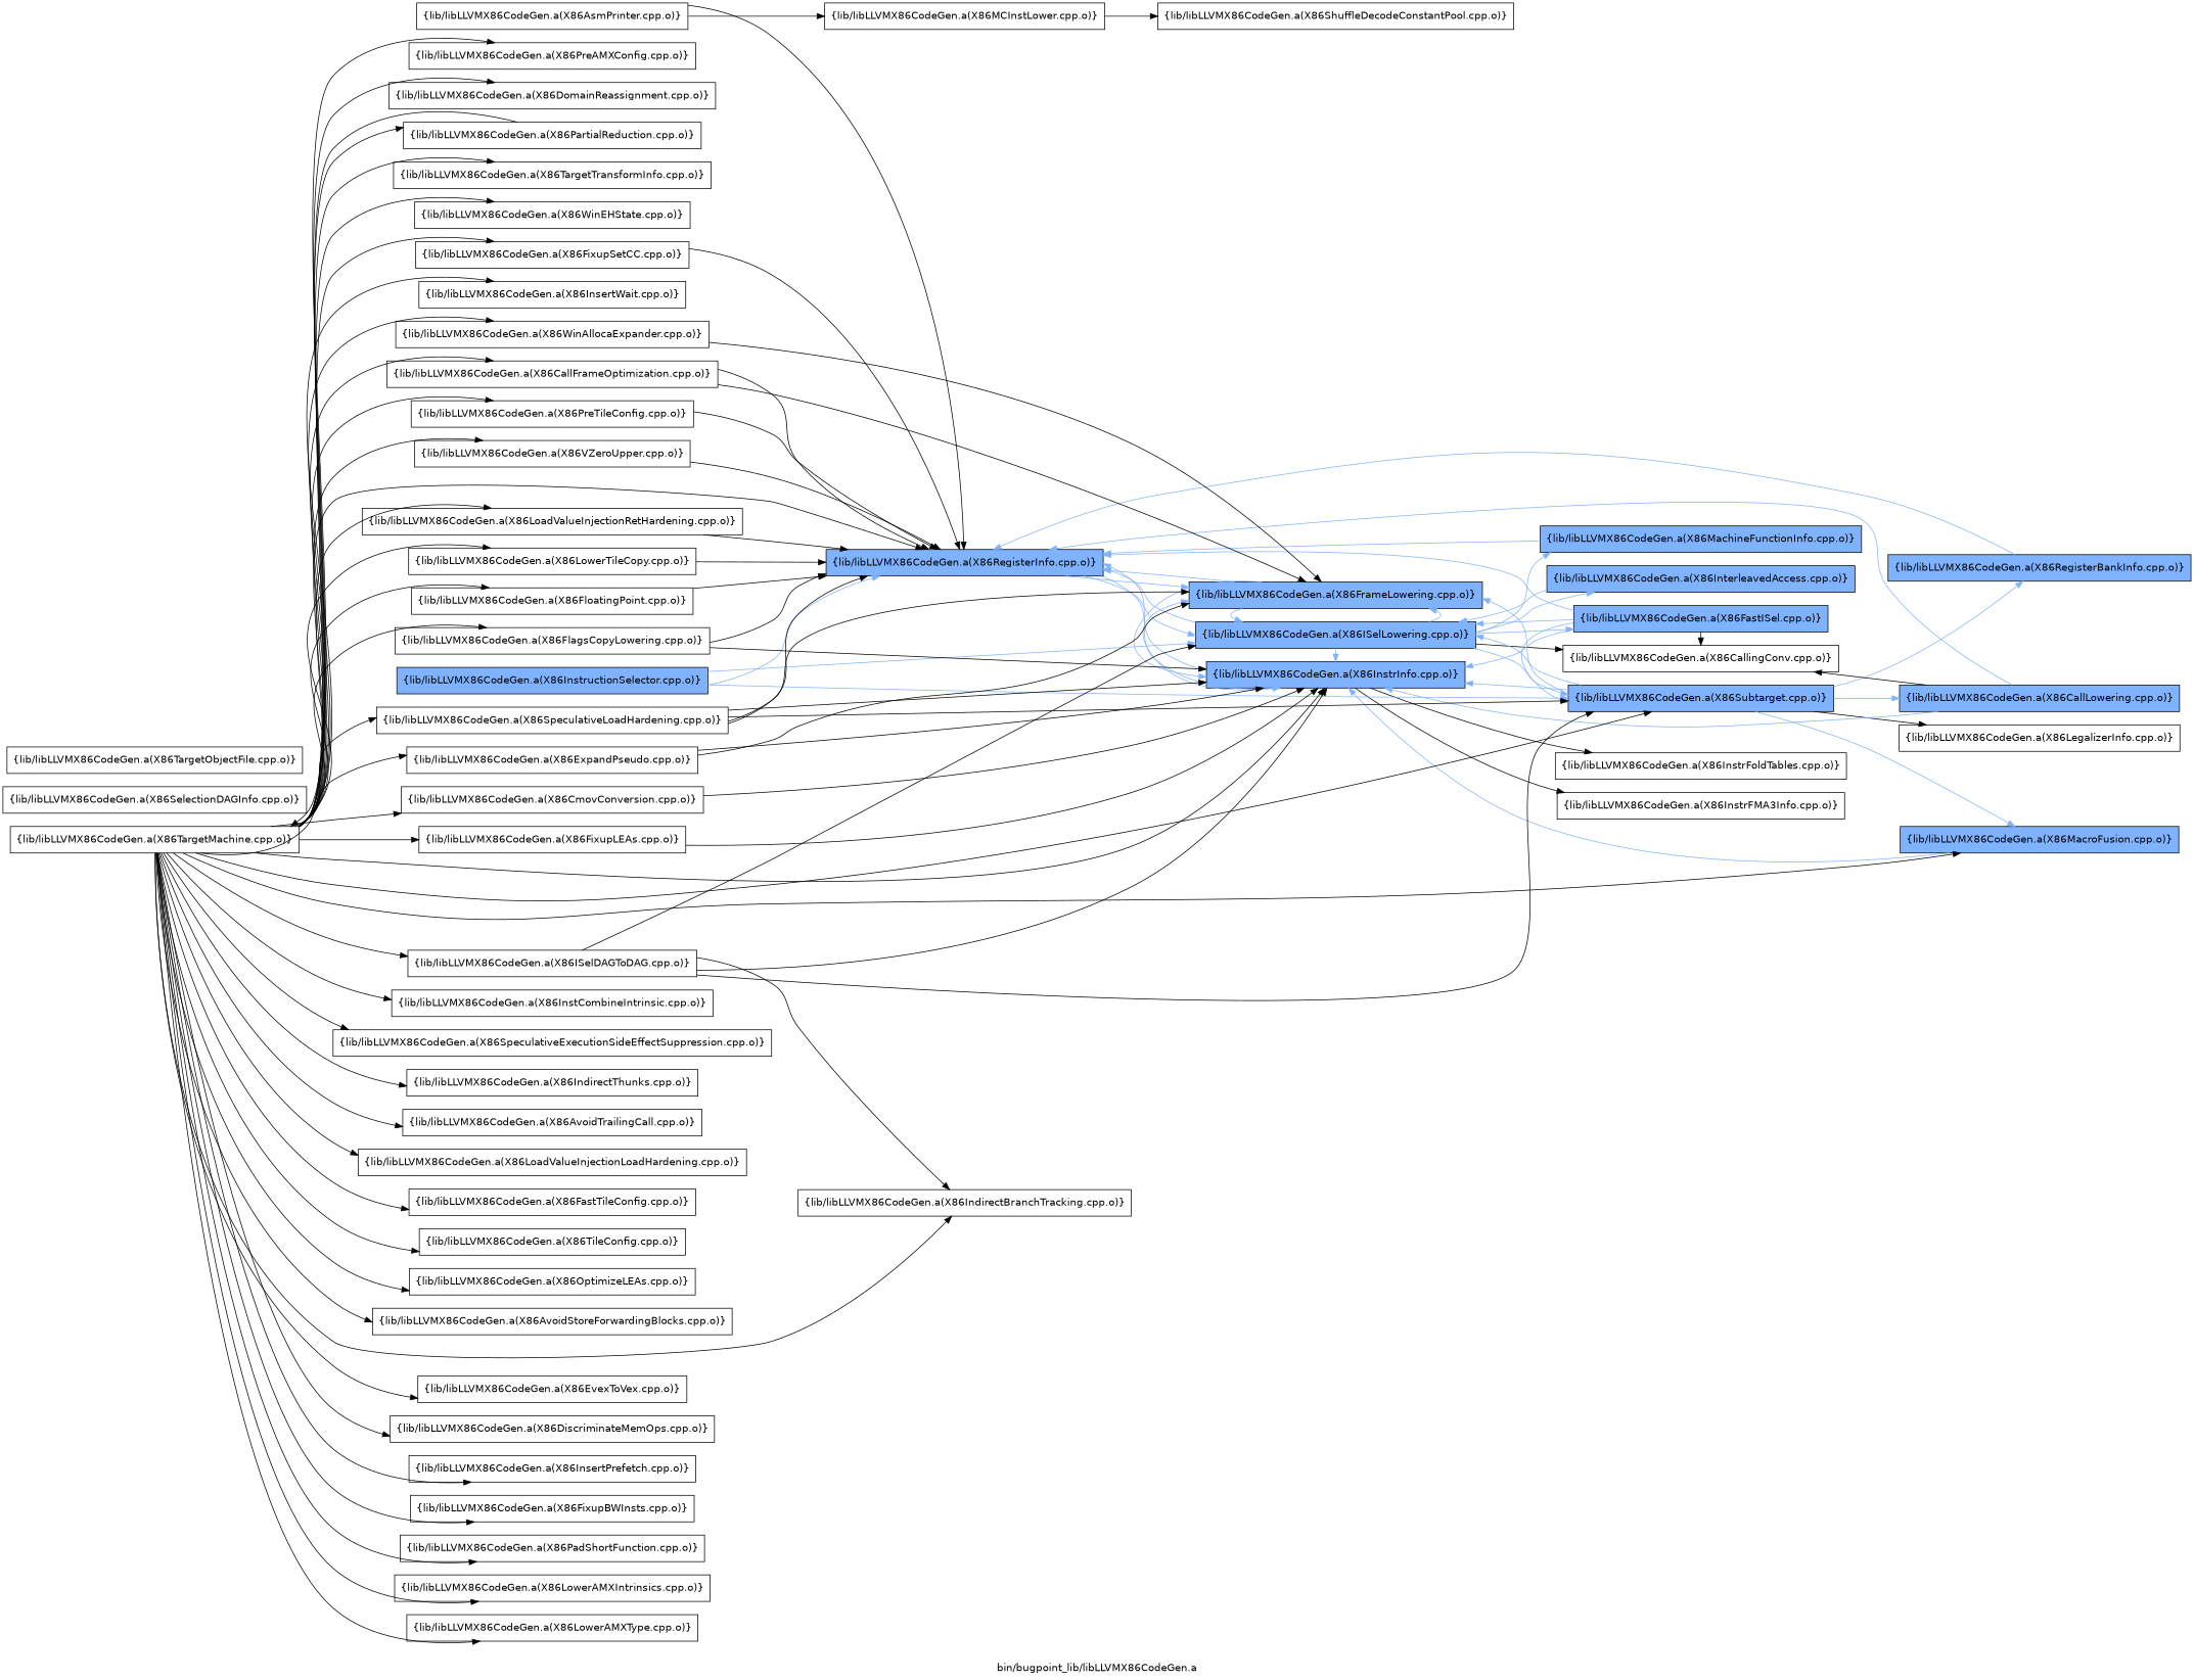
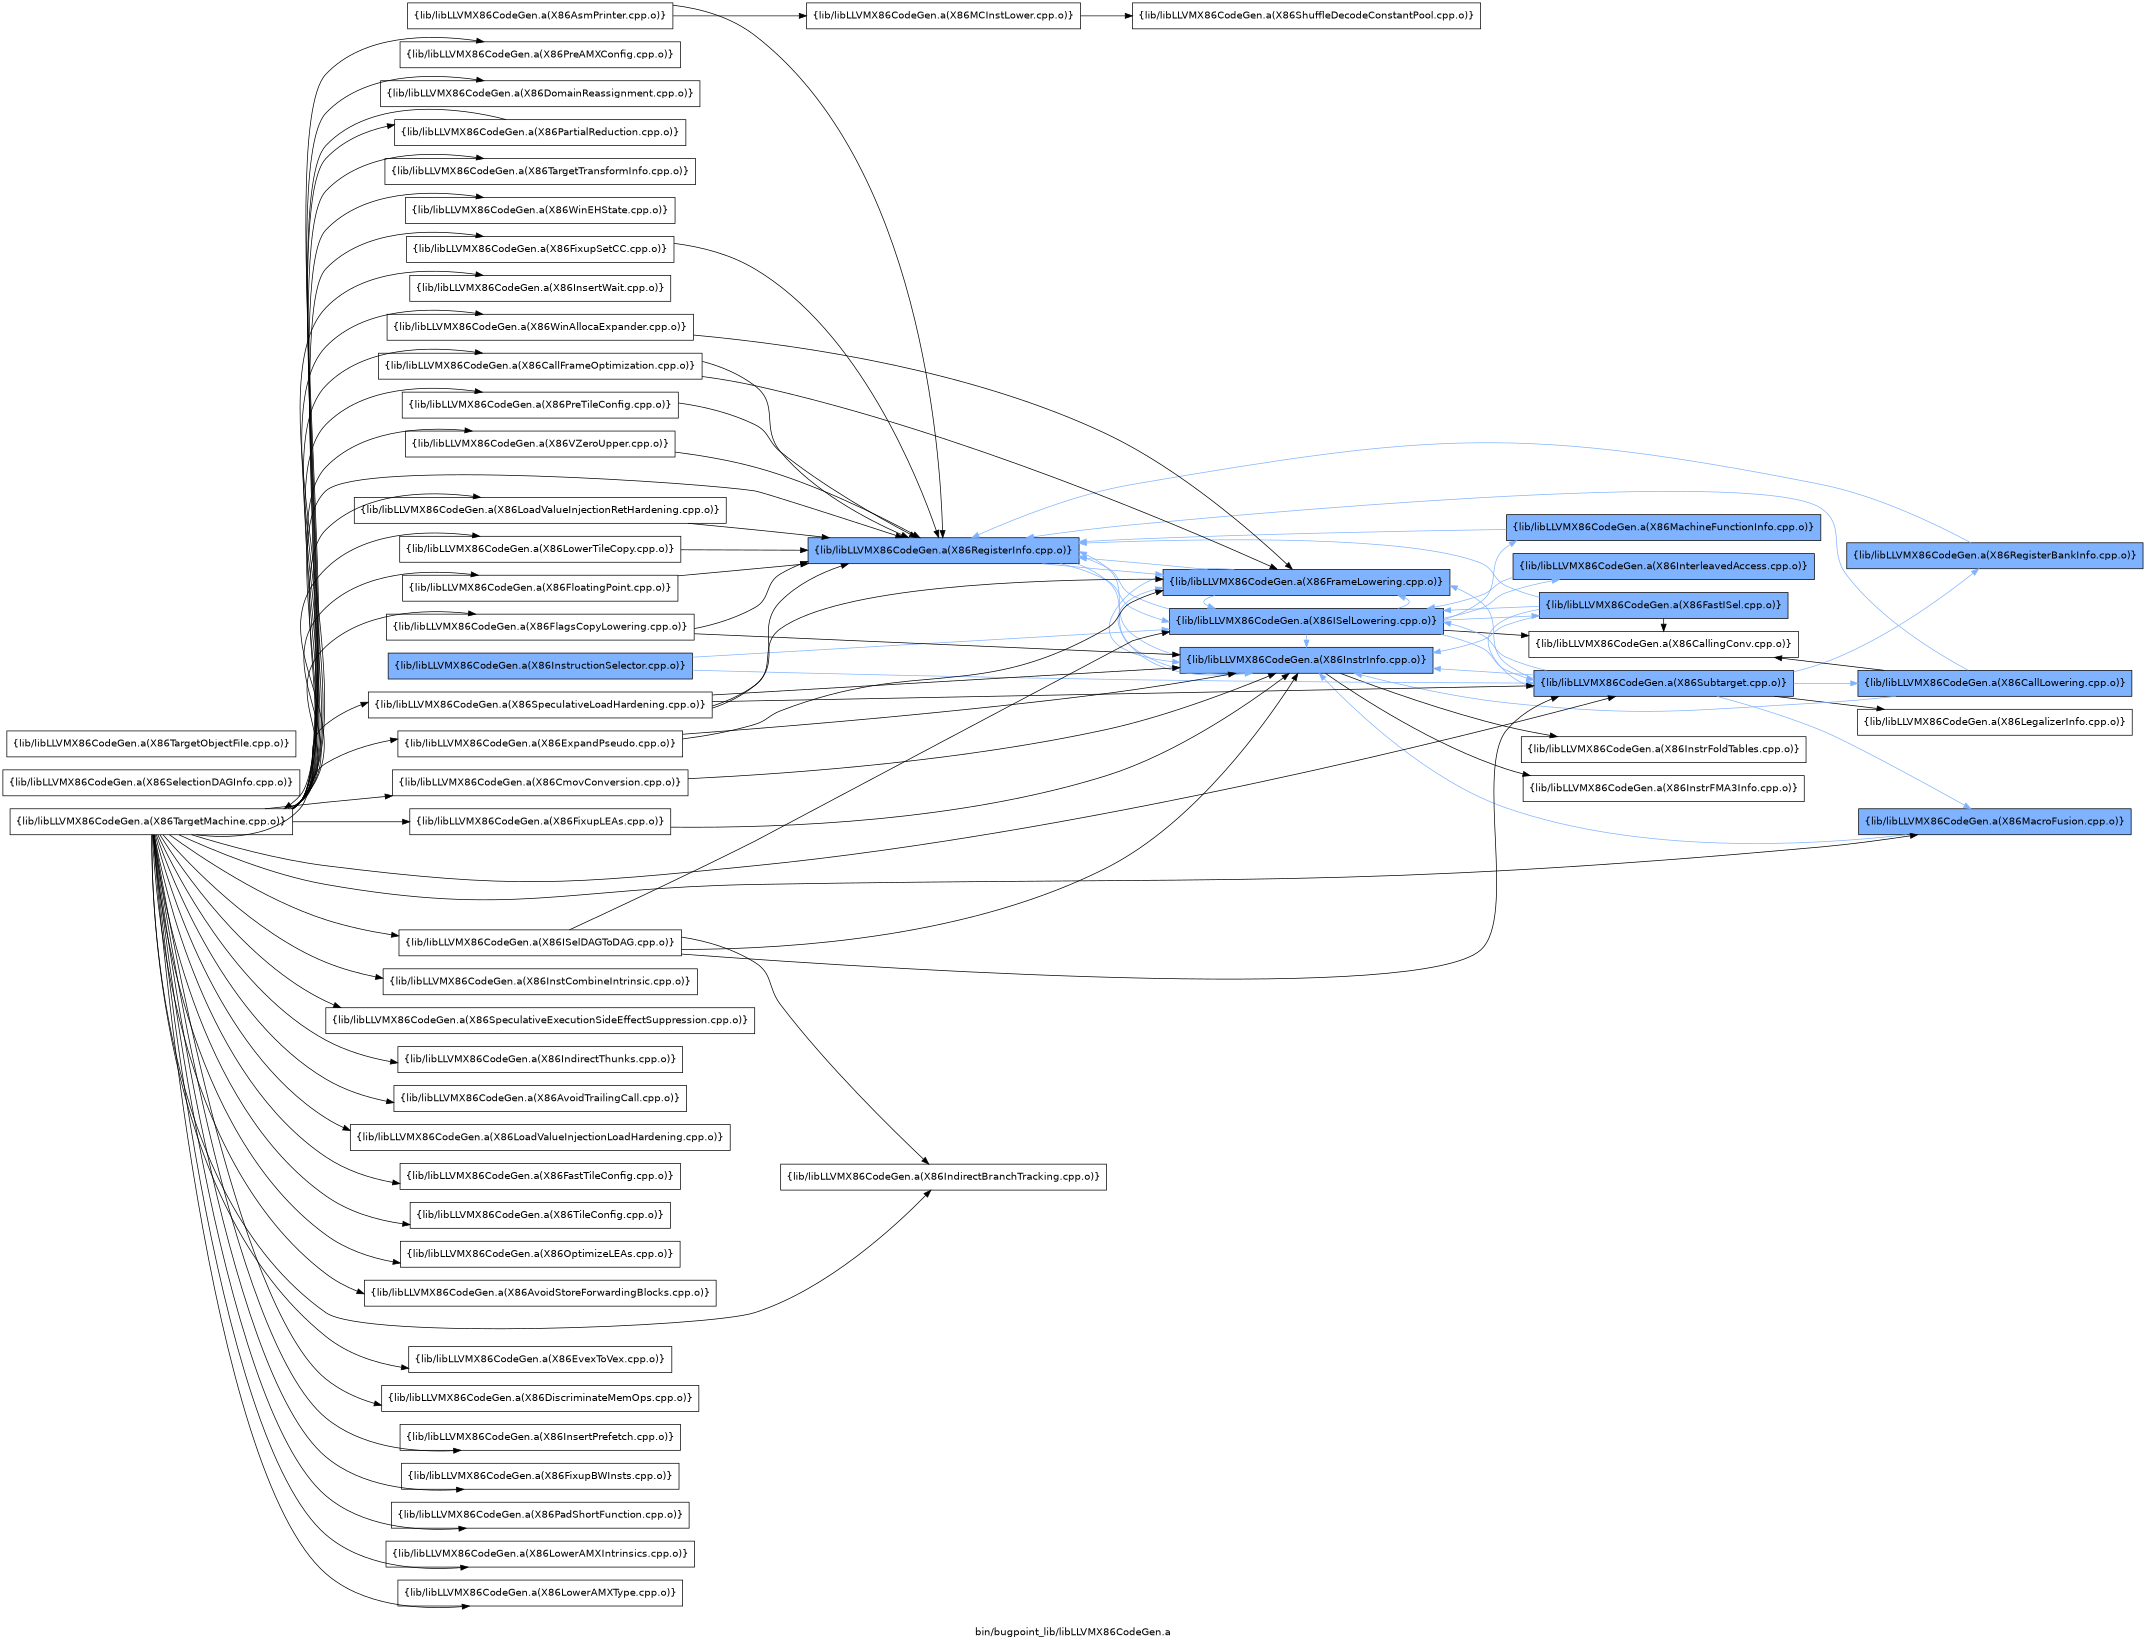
  digraph {
    fontname="DejaVu Sans"
    label="bin/bugpoint_lib/libLLVMX86CodeGen.a"
    rankdir=LR
    node [fontname="DejaVu Sans" group=0 shape=box]
    edge [fontname="DejaVu Sans"]
    n1 [label="{lib/libLLVMX86CodeGen.a(X86AsmPrinter.cpp.o)}"]
    n2 [label="{lib/libLLVMX86CodeGen.a(X86MCInstLower.cpp.o)}"]
    n3 [fillcolor="0.600000 0.5 1" group=1 label="{lib/libLLVMX86CodeGen.a(X86RegisterInfo.cpp.o)}" style=filled]
    n4 [label="{lib/libLLVMX86CodeGen.a(X86ShuffleDecodeConstantPool.cpp.o)}"]
    n5 [fillcolor="0.600000 0.5 1" group=1 label="{lib/libLLVMX86CodeGen.a(X86ISelLowering.cpp.o)}" style=filled]
    n6 [fillcolor="0.600000 0.5 1" group=1 label="{lib/libLLVMX86CodeGen.a(X86InstrInfo.cpp.o)}" style=filled]
    n7 [fillcolor="0.600000 0.5 1" group=1 label="{lib/libLLVMX86CodeGen.a(X86FrameLowering.cpp.o)}" style=filled]
    n8 [fillcolor="0.600000 0.5 1" group=1 label="{lib/libLLVMX86CodeGen.a(X86MachineFunctionInfo.cpp.o)}" style=filled]
    n9 [fillcolor="0.600000 0.5 1" group=1 label="{lib/libLLVMX86CodeGen.a(X86FastISel.cpp.o)}" style=filled]
    n10 [label="{lib/libLLVMX86CodeGen.a(X86CallingConv.cpp.o)}"]
    n11 [fillcolor="0.600000 0.5 1" group=1 label="{lib/libLLVMX86CodeGen.a(X86InterleavedAccess.cpp.o)}" style=filled]
    n12 [fillcolor="0.600000 0.5 1" group=1 label="{lib/libLLVMX86CodeGen.a(X86Subtarget.cpp.o)}" style=filled]
    n13 [label="{lib/libLLVMX86CodeGen.a(X86InstrFoldTables.cpp.o)}"]
    n14 [label="{lib/libLLVMX86CodeGen.a(X86InstrFMA3Info.cpp.o)}"]
    n15 [fillcolor="0.600000 0.5 1" group=1 label="{lib/libLLVMX86CodeGen.a(X86MacroFusion.cpp.o)}" style=filled]
    n16 [fillcolor="0.600000 0.5 1" group=1 label="{lib/libLLVMX86CodeGen.a(X86CallLowering.cpp.o)}" style=filled]
    n17 [label="{lib/libLLVMX86CodeGen.a(X86LegalizerInfo.cpp.o)}"]
    n18 [fillcolor="0.600000 0.5 1" group=1 label="{lib/libLLVMX86CodeGen.a(X86RegisterBankInfo.cpp.o)}" style=filled]
    n19 [fillcolor="0.600000 0.5 1" group=1 label="{lib/libLLVMX86CodeGen.a(X86InstructionSelector.cpp.o)}" style=filled]
    n20 [label="{lib/libLLVMX86CodeGen.a(X86TargetMachine.cpp.o)}"]
    n21 [label="{lib/libLLVMX86CodeGen.a(X86InstCombineIntrinsic.cpp.o)}"]
    n22 [label="{lib/libLLVMX86CodeGen.a(X86SpeculativeExecutionSideEffectSuppression.cpp.o)}"]
    n23 [label="{lib/libLLVMX86CodeGen.a(X86IndirectThunks.cpp.o)}"]
    n24 [label="{lib/libLLVMX86CodeGen.a(X86LoadValueInjectionRetHardening.cpp.o)}"]
    n25 [label="{lib/libLLVMX86CodeGen.a(X86AvoidTrailingCall.cpp.o)}"]
    n26 [label="{lib/libLLVMX86CodeGen.a(X86ExpandPseudo.cpp.o)}"]
    n27 [label="{lib/libLLVMX86CodeGen.a(X86LowerTileCopy.cpp.o)}"]
    n28 [label="{lib/libLLVMX86CodeGen.a(X86FloatingPoint.cpp.o)}"]
    n29 [label="{lib/libLLVMX86CodeGen.a(X86LoadValueInjectionLoadHardening.cpp.o)}"]
    n30 [label="{lib/libLLVMX86CodeGen.a(X86FastTileConfig.cpp.o)}"]
    n31 [label="{lib/libLLVMX86CodeGen.a(X86TileConfig.cpp.o)}"]
    n32 [label="{lib/libLLVMX86CodeGen.a(X86SpeculativeLoadHardening.cpp.o)}"]
    n33 [label="{lib/libLLVMX86CodeGen.a(X86FlagsCopyLowering.cpp.o)}"]
    n34 [label="{lib/libLLVMX86CodeGen.a(X86FixupSetCC.cpp.o)}"]
    n35 [label="{lib/libLLVMX86CodeGen.a(X86OptimizeLEAs.cpp.o)}"]
    n36 [label="{lib/libLLVMX86CodeGen.a(X86CallFrameOptimization.cpp.o)}"]
    n37 [label="{lib/libLLVMX86CodeGen.a(X86AvoidStoreForwardingBlocks.cpp.o)}"]
    n38 [label="{lib/libLLVMX86CodeGen.a(X86PreTileConfig.cpp.o)}"]
    n39 [label="{lib/libLLVMX86CodeGen.a(X86CmovConversion.cpp.o)}"]
    n40 [label="{lib/libLLVMX86CodeGen.a(X86ISelDAGToDAG.cpp.o)}"]
    n41 [label="{lib/libLLVMX86CodeGen.a(X86IndirectBranchTracking.cpp.o)}"]
    n42 [label="{lib/libLLVMX86CodeGen.a(X86EvexToVex.cpp.o)}"]
    n43 [label="{lib/libLLVMX86CodeGen.a(X86DiscriminateMemOps.cpp.o)}"]
    n44 [label="{lib/libLLVMX86CodeGen.a(X86InsertPrefetch.cpp.o)}"]
    n45 [label="{lib/libLLVMX86CodeGen.a(X86FixupBWInsts.cpp.o)}"]
    n46 [label="{lib/libLLVMX86CodeGen.a(X86PadShortFunction.cpp.o)}"]
    n47 [label="{lib/libLLVMX86CodeGen.a(X86FixupLEAs.cpp.o)}"]
    n48 [label="{lib/libLLVMX86CodeGen.a(X86LowerAMXIntrinsics.cpp.o)}"]
    n49 [label="{lib/libLLVMX86CodeGen.a(X86LowerAMXType.cpp.o)}"]
    n50 [label="{lib/libLLVMX86CodeGen.a(X86PreAMXConfig.cpp.o)}"]
    n51 [label="{lib/libLLVMX86CodeGen.a(X86DomainReassignment.cpp.o)}"]
    n52 [label="{lib/libLLVMX86CodeGen.a(X86PartialReduction.cpp.o)}"]
    n53 [label="{lib/libLLVMX86CodeGen.a(X86TargetTransformInfo.cpp.o)}"]
    n54 [label="{lib/libLLVMX86CodeGen.a(X86VZeroUpper.cpp.o)}"]
    n55 [label="{lib/libLLVMX86CodeGen.a(X86WinAllocaExpander.cpp.o)}"]
    n56 [label="{lib/libLLVMX86CodeGen.a(X86WinEHState.cpp.o)}"]
    n57 [label="{lib/libLLVMX86CodeGen.a(X86InsertWait.cpp.o)}"]
    n58 [label="{lib/libLLVMX86CodeGen.a(X86SelectionDAGInfo.cpp.o)}"]
    n59 [label="{lib/libLLVMX86CodeGen.a(X86TargetObjectFile.cpp.o)}"]
    subgraph sub_1 {
      rank=same
      n1
    }
    subgraph sub_2 {
      rank=same
      n2
      n3
    }
    subgraph sub_3 {
      rank=same
      n4
      n5
      n6
      n7
    }
    subgraph sub_4 {
      rank=same
      n8
      n9
      n10
      n11
      n12
      n13
      n14
    }
    n1 -> n2
    n1 -> n3
    n2 -> n4
    n3 -> n5 [color="0.600000 0.5 1"]
    n3 -> n6 [color="0.600000 0.5 1"]
    n3 -> n7 [color="0.600000 0.5 1"]
    n5 -> n3 [color="0.600000 0.5 1"]
    n5 -> n6 [color="0.600000 0.5 1"]
    n5 -> n7 [color="0.600000 0.5 1"]
    n5 -> n8 [color="0.600000 0.5 1"]
    n5 -> n9 [color="0.600000 0.5 1"]
    n5 -> n10
    n5 -> n11 [color="0.600000 0.5 1"]
    n5 -> n12 [color="0.600000 0.5 1"]
    n6 -> n3 [color="0.600000 0.5 1"]
    n6 -> n7 [color="0.600000 0.5 1"]
    n6 -> n13
    n6 -> n14
    n7 -> n3 [color="0.600000 0.5 1"]
    n7 -> n5 [color="0.600000 0.5 1"]
    n7 -> n6 [color="0.600000 0.5 1"]
    n8 -> n3 [color="0.600000 0.5 1"]
    n9 -> n3 [color="0.600000 0.5 1"]
    n9 -> n5 [color="0.600000 0.5 1"]
    n9 -> n6 [color="0.600000 0.5 1"]
    n9 -> n10
    n9 -> n12 [color="0.600000 0.5 1"]
    n11 -> n5 [color="0.600000 0.5 1"]
    n12 -> n5 [color="0.600000 0.5 1"]
    n12 -> n6 [color="0.600000 0.5 1"]
    n12 -> n7 [color="0.600000 0.5 1"]
    n12 -> n15 [color="0.600000 0.5 1"]
    n12 -> n16 [color="0.600000 0.5 1"]
    n12 -> n17
    n12 -> n18 [color="0.600000 0.5 1"]
    n15 -> n6 [color="0.600000 0.5 1"]
    n16 -> n3 [color="0.600000 0.5 1"]
    n16 -> n6 [color="0.600000 0.5 1"]
    n16 -> n10
    n18 -> n3 [color="0.600000 0.5 1"]
-   n19 -> n3 [color="0.600000 0.5 1"]
    n19 -> n5 [color="0.600000 0.5 1"]
    n19 -> n12 [color="0.600000 0.5 1"]
    n20 -> n3
-   n20 -> n6
    n20 -> n12
    n20 -> n15
    n20 -> n21
    n20 -> n22
    n20 -> n23
    n20 -> n24
    n20 -> n25
    n20 -> n26
    n20 -> n27
    n20 -> n28
    n20 -> n29
    n20 -> n30
    n20 -> n31
    n20 -> n32
    n20 -> n33
    n20 -> n34
    n20 -> n35
    n20 -> n36
    n20 -> n37
    n20 -> n38
    n20 -> n39
    n20 -> n40
    n20 -> n41
    n20 -> n42
    n20 -> n43
    n20 -> n44
    n20 -> n45
    n20 -> n46
    n20 -> n47
    n20 -> n48
    n20 -> n49
    n20 -> n50
    n20 -> n51
    n20 -> n52
    n20 -> n53
    n20 -> n54
    n20 -> n55
    n20 -> n56
    n20 -> n57
    n24 -> n3
    n26 -> n6
    n26 -> n7
    n27 -> n3
    n28 -> n3
    n32 -> n3
    n32 -> n6
    n32 -> n7
    n32 -> n12
    n33 -> n3
    n33 -> n6
    n34 -> n3
    n36 -> n3
    n36 -> n7
    n38 -> n3
    n39 -> n6
    n40 -> n5
    n40 -> n6
    n40 -> n12
    n40 -> n41
    n47 -> n6
    n52 -> n20
    n54 -> n3
    n55 -> n7
  }
